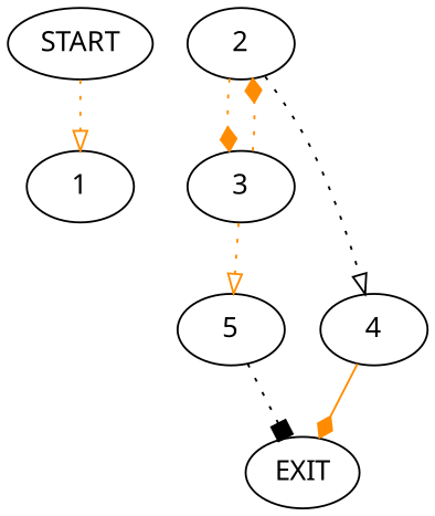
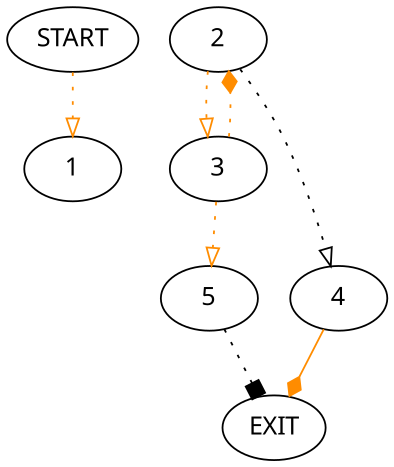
  digraph {
    fontname="Noto Sans"
    node [fontname="Noto Sans"]
    edge [arrowhead=onormal color=darkorange fontname="Noto Sans" style=dotted]
    n1 [label=START]
    1
    n3 [label=EXIT]
    2
    3
    4
    5
    n1 -> 1
-   2 -> 3 [arrowhead=diamond]
+   2 -> 3
    2 -> 4 [color=black]
    3 -> 2 [arrowhead=diamond]
    3 -> 5
    4 -> n3 [arrowhead=diamond style=solid]
    5 -> n3 [arrowhead=box color=black]
  }
